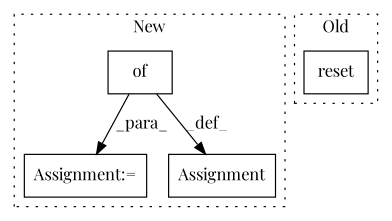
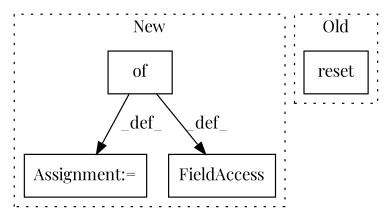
  digraph {
    fontname="Playfair Display"
    node [a=32 fontname="Playfair Display" shape=box]
    edge [fontname="Playfair Display"]
    n1 [l=4 label=of s=3944]
    n2 [a=7 l=1 label="Assignment:=" s=3939]
-   n3 [a=22 l=25 label=Assignment s=3914]
+   n3 [a=22 l=25 label=FieldAccess s=3914]
    n4 [l=7 label=reset s=3951]
    subgraph cluster_1 {
      label=New
      style=dotted
      n1
      n2
      n3
    }
    subgraph cluster_2 {
      label=Old
      style=dotted
      n4
    }
-   n1 -> n2 [label=_para_]
+   n1 -> n2 [label=_def_]
    n1 -> n3 [label=_def_]
  }
